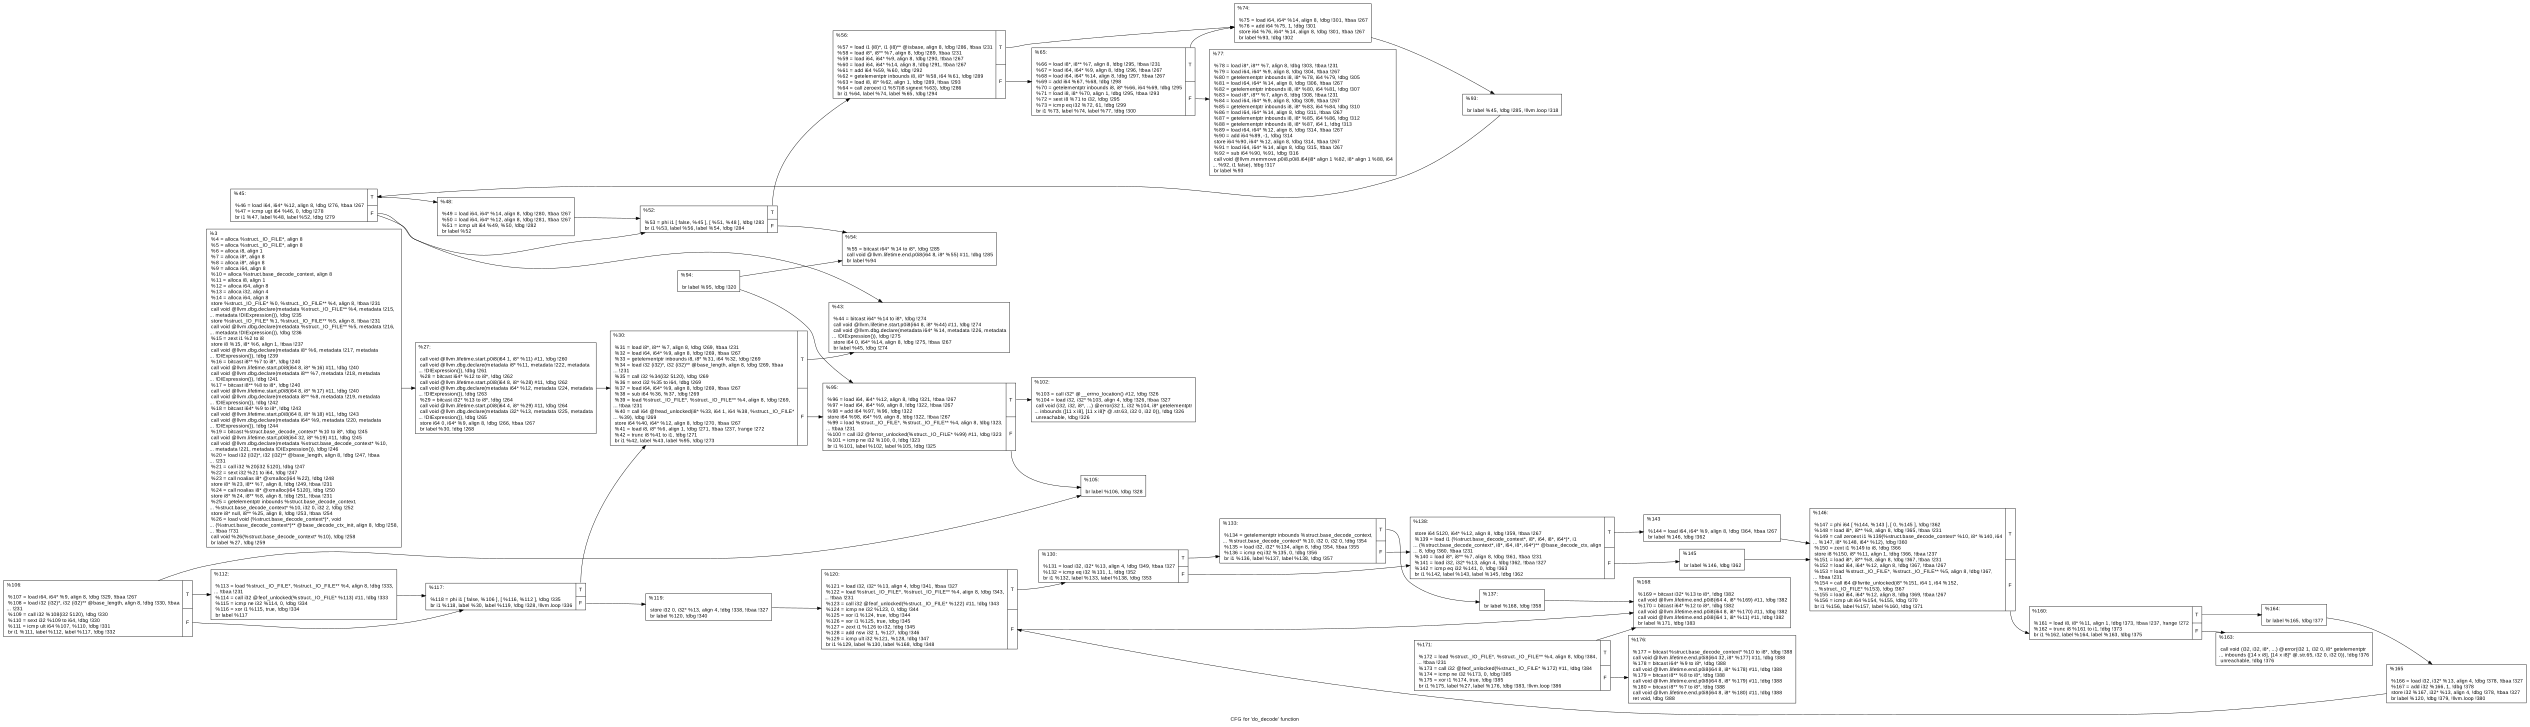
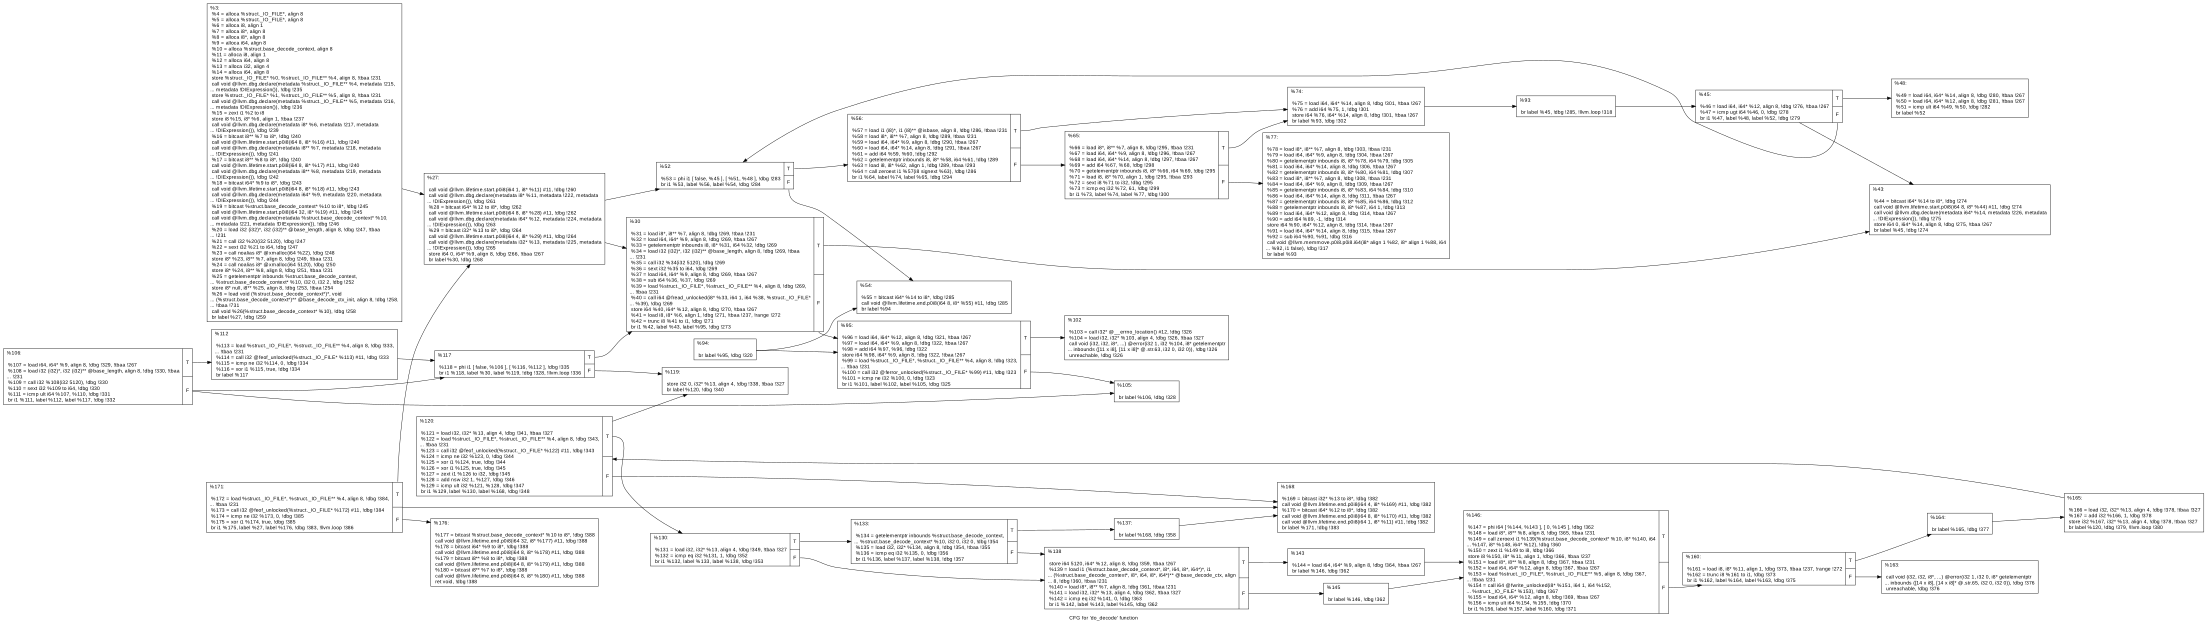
  digraph {
    fontname="Liberation Sans"
    label="CFG for 'do_decode' function"
    rankdir=LR
    node [fontname="Liberation Sans" shape=record]
    edge [fontname="Liberation Sans"]
    n1 [label="{%3:\l  %4 = alloca %struct._IO_FILE*, align 8\l  %5 = alloca %struct._IO_FILE*, align 8\l  %6 = alloca i8, align 1\l  %7 = alloca i8*, align 8\l  %8 = alloca i8*, align 8\l  %9 = alloca i64, align 8\l  %10 = alloca %struct.base_decode_context, align 8\l  %11 = alloca i8, align 1\l  %12 = alloca i64, align 8\l  %13 = alloca i32, align 4\l  %14 = alloca i64, align 8\l  store %struct._IO_FILE* %0, %struct._IO_FILE** %4, align 8, !tbaa !231\l  call void @llvm.dbg.declare(metadata %struct._IO_FILE** %4, metadata !215,\l... metadata !DIExpression()), !dbg !235\l  store %struct._IO_FILE* %1, %struct._IO_FILE** %5, align 8, !tbaa !231\l  call void @llvm.dbg.declare(metadata %struct._IO_FILE** %5, metadata !216,\l... metadata !DIExpression()), !dbg !236\l  %15 = zext i1 %2 to i8\l  store i8 %15, i8* %6, align 1, !tbaa !237\l  call void @llvm.dbg.declare(metadata i8* %6, metadata !217, metadata\l... !DIExpression()), !dbg !239\l  %16 = bitcast i8** %7 to i8*, !dbg !240\l  call void @llvm.lifetime.start.p0i8(i64 8, i8* %16) #11, !dbg !240\l  call void @llvm.dbg.declare(metadata i8** %7, metadata !218, metadata\l... !DIExpression()), !dbg !241\l  %17 = bitcast i8** %8 to i8*, !dbg !240\l  call void @llvm.lifetime.start.p0i8(i64 8, i8* %17) #11, !dbg !240\l  call void @llvm.dbg.declare(metadata i8** %8, metadata !219, metadata\l... !DIExpression()), !dbg !242\l  %18 = bitcast i64* %9 to i8*, !dbg !243\l  call void @llvm.lifetime.start.p0i8(i64 8, i8* %18) #11, !dbg !243\l  call void @llvm.dbg.declare(metadata i64* %9, metadata !220, metadata\l... !DIExpression()), !dbg !244\l  %19 = bitcast %struct.base_decode_context* %10 to i8*, !dbg !245\l  call void @llvm.lifetime.start.p0i8(i64 32, i8* %19) #11, !dbg !245\l  call void @llvm.dbg.declare(metadata %struct.base_decode_context* %10,\l... metadata !221, metadata !DIExpression()), !dbg !246\l  %20 = load i32 (i32)*, i32 (i32)** @base_length, align 8, !dbg !247, !tbaa\l... !231\l  %21 = call i32 %20(i32 5120), !dbg !247\l  %22 = sext i32 %21 to i64, !dbg !247\l  %23 = call noalias i8* @xmalloc(i64 %22), !dbg !248\l  store i8* %23, i8** %7, align 8, !dbg !249, !tbaa !231\l  %24 = call noalias i8* @xmalloc(i64 5120), !dbg !250\l  store i8* %24, i8** %8, align 8, !dbg !251, !tbaa !231\l  %25 = getelementptr inbounds %struct.base_decode_context,\l... %struct.base_decode_context* %10, i32 0, i32 2, !dbg !252\l  store i8* null, i8** %25, align 8, !dbg !253, !tbaa !254\l  %26 = load void (%struct.base_decode_context*)*, void\l... (%struct.base_decode_context*)** @base_decode_ctx_init, align 8, !dbg !258,\l... !tbaa !731\l  call void %26(%struct.base_decode_context* %10), !dbg !258\l  br label %27, !dbg !259\l}"]
    n2 [label="{%27:\l\l  call void @llvm.lifetime.start.p0i8(i64 1, i8* %11) #11, !dbg !260\l  call void @llvm.dbg.declare(metadata i8* %11, metadata !222, metadata\l... !DIExpression()), !dbg !261\l  %28 = bitcast i64* %12 to i8*, !dbg !262\l  call void @llvm.lifetime.start.p0i8(i64 8, i8* %28) #11, !dbg !262\l  call void @llvm.dbg.declare(metadata i64* %12, metadata !224, metadata\l... !DIExpression()), !dbg !263\l  %29 = bitcast i32* %13 to i8*, !dbg !264\l  call void @llvm.lifetime.start.p0i8(i64 4, i8* %29) #11, !dbg !264\l  call void @llvm.dbg.declare(metadata i32* %13, metadata !225, metadata\l... !DIExpression()), !dbg !265\l  store i64 0, i64* %9, align 8, !dbg !266, !tbaa !267\l  br label %30, !dbg !268\l}"]
    n3 [label="{%30:\l\l  %31 = load i8*, i8** %7, align 8, !dbg !269, !tbaa !231\l  %32 = load i64, i64* %9, align 8, !dbg !269, !tbaa !267\l  %33 = getelementptr inbounds i8, i8* %31, i64 %32, !dbg !269\l  %34 = load i32 (i32)*, i32 (i32)** @base_length, align 8, !dbg !269, !tbaa\l... !231\l  %35 = call i32 %34(i32 5120), !dbg !269\l  %36 = sext i32 %35 to i64, !dbg !269\l  %37 = load i64, i64* %9, align 8, !dbg !269, !tbaa !267\l  %38 = sub i64 %36, %37, !dbg !269\l  %39 = load %struct._IO_FILE*, %struct._IO_FILE** %4, align 8, !dbg !269,\l... !tbaa !231\l  %40 = call i64 @fread_unlocked(i8* %33, i64 1, i64 %38, %struct._IO_FILE*\l... %39), !dbg !269\l  store i64 %40, i64* %12, align 8, !dbg !270, !tbaa !267\l  %41 = load i8, i8* %6, align 1, !dbg !271, !tbaa !237, !range !272\l  %42 = trunc i8 %41 to i1, !dbg !271\l  br i1 %42, label %43, label %95, !dbg !273\l|{<s0>T|<s1>F}}"]
    n4 [label="{%43:\l\l  %44 = bitcast i64* %14 to i8*, !dbg !274\l  call void @llvm.lifetime.start.p0i8(i64 8, i8* %44) #11, !dbg !274\l  call void @llvm.dbg.declare(metadata i64* %14, metadata !226, metadata\l... !DIExpression()), !dbg !275\l  store i64 0, i64* %14, align 8, !dbg !275, !tbaa !267\l  br label %45, !dbg !274\l}"]
    n5 [label="{%95:\l\l  %96 = load i64, i64* %12, align 8, !dbg !321, !tbaa !267\l  %97 = load i64, i64* %9, align 8, !dbg !322, !tbaa !267\l  %98 = add i64 %97, %96, !dbg !322\l  store i64 %98, i64* %9, align 8, !dbg !322, !tbaa !267\l  %99 = load %struct._IO_FILE*, %struct._IO_FILE** %4, align 8, !dbg !323,\l... !tbaa !231\l  %100 = call i32 @ferror_unlocked(%struct._IO_FILE* %99) #11, !dbg !323\l  %101 = icmp ne i32 %100, 0, !dbg !323\l  br i1 %101, label %102, label %105, !dbg !325\l|{<s0>T|<s1>F}}"]
    n6 [label="{%102:\l\l  %103 = call i32* @__errno_location() #12, !dbg !326\l  %104 = load i32, i32* %103, align 4, !dbg !326, !tbaa !327\l  call void (i32, i32, i8*, ...) @error(i32 1, i32 %104, i8* getelementptr\l... inbounds ([11 x i8], [11 x i8]* @.str.63, i32 0, i32 0)), !dbg !326\l  unreachable, !dbg !326\l}"]
    n7 [label="{%105:\l\l  br label %106, !dbg !328\l}"]
    n8 [label="{%45:\l\l  %46 = load i64, i64* %12, align 8, !dbg !276, !tbaa !267\l  %47 = icmp ugt i64 %46, 0, !dbg !278\l  br i1 %47, label %48, label %52, !dbg !279\l|{<s0>T|<s1>F}}"]
    n9 [label="{%48:\l\l  %49 = load i64, i64* %14, align 8, !dbg !280, !tbaa !267\l  %50 = load i64, i64* %12, align 8, !dbg !281, !tbaa !267\l  %51 = icmp ult i64 %49, %50, !dbg !282\l  br label %52\l}"]
    n10 [label="{%52:\l\l  %53 = phi i1 [ false, %45 ], [ %51, %48 ], !dbg !283\l  br i1 %53, label %56, label %54, !dbg !284\l|{<s0>T|<s1>F}}"]
    n11 [label="{%56:\l\l  %57 = load i1 (i8)*, i1 (i8)** @isbase, align 8, !dbg !286, !tbaa !231\l  %58 = load i8*, i8** %7, align 8, !dbg !289, !tbaa !231\l  %59 = load i64, i64* %9, align 8, !dbg !290, !tbaa !267\l  %60 = load i64, i64* %14, align 8, !dbg !291, !tbaa !267\l  %61 = add i64 %59, %60, !dbg !292\l  %62 = getelementptr inbounds i8, i8* %58, i64 %61, !dbg !289\l  %63 = load i8, i8* %62, align 1, !dbg !289, !tbaa !293\l  %64 = call zeroext i1 %57(i8 signext %63), !dbg !286\l  br i1 %64, label %74, label %65, !dbg !294\l|{<s0>T|<s1>F}}"]
    n12 [label="{%54:\l\l  %55 = bitcast i64* %14 to i8*, !dbg !285\l  call void @llvm.lifetime.end.p0i8(i64 8, i8* %55) #11, !dbg !285\l  br label %94\l}"]
    n13 [label="{%74:\l\l  %75 = load i64, i64* %14, align 8, !dbg !301, !tbaa !267\l  %76 = add i64 %75, 1, !dbg !301\l  store i64 %76, i64* %14, align 8, !dbg !301, !tbaa !267\l  br label %93, !dbg !302\l}"]
    n14 [label="{%65:\l\l  %66 = load i8*, i8** %7, align 8, !dbg !295, !tbaa !231\l  %67 = load i64, i64* %9, align 8, !dbg !296, !tbaa !267\l  %68 = load i64, i64* %14, align 8, !dbg !297, !tbaa !267\l  %69 = add i64 %67, %68, !dbg !298\l  %70 = getelementptr inbounds i8, i8* %66, i64 %69, !dbg !295\l  %71 = load i8, i8* %70, align 1, !dbg !295, !tbaa !293\l  %72 = sext i8 %71 to i32, !dbg !295\l  %73 = icmp eq i32 %72, 61, !dbg !299\l  br i1 %73, label %74, label %77, !dbg !300\l|{<s0>T|<s1>F}}"]
    n15 [label="{%93:\l\l  br label %45, !dbg !285, !llvm.loop !318\l}"]
    n16 [label="{%77:\l\l  %78 = load i8*, i8** %7, align 8, !dbg !303, !tbaa !231\l  %79 = load i64, i64* %9, align 8, !dbg !304, !tbaa !267\l  %80 = getelementptr inbounds i8, i8* %78, i64 %79, !dbg !305\l  %81 = load i64, i64* %14, align 8, !dbg !306, !tbaa !267\l  %82 = getelementptr inbounds i8, i8* %80, i64 %81, !dbg !307\l  %83 = load i8*, i8** %7, align 8, !dbg !308, !tbaa !231\l  %84 = load i64, i64* %9, align 8, !dbg !309, !tbaa !267\l  %85 = getelementptr inbounds i8, i8* %83, i64 %84, !dbg !310\l  %86 = load i64, i64* %14, align 8, !dbg !311, !tbaa !267\l  %87 = getelementptr inbounds i8, i8* %85, i64 %86, !dbg !312\l  %88 = getelementptr inbounds i8, i8* %87, i64 1, !dbg !313\l  %89 = load i64, i64* %12, align 8, !dbg !314, !tbaa !267\l  %90 = add i64 %89, -1, !dbg !314\l  store i64 %90, i64* %12, align 8, !dbg !314, !tbaa !267\l  %91 = load i64, i64* %14, align 8, !dbg !315, !tbaa !267\l  %92 = sub i64 %90, %91, !dbg !316\l  call void @llvm.memmove.p0i8.p0i8.i64(i8* align 1 %82, i8* align 1 %88, i64\l... %92, i1 false), !dbg !317\l  br label %93\l}"]
    n17 [label="{%94:\l\l  br label %95, !dbg !320\l}"]
    n18 [label="{%106:\l\l  %107 = load i64, i64* %9, align 8, !dbg !329, !tbaa !267\l  %108 = load i32 (i32)*, i32 (i32)** @base_length, align 8, !dbg !330, !tbaa\l... !231\l  %109 = call i32 %108(i32 5120), !dbg !330\l  %110 = sext i32 %109 to i64, !dbg !330\l  %111 = icmp ult i64 %107, %110, !dbg !331\l  br i1 %111, label %112, label %117, !dbg !332\l|{<s0>T|<s1>F}}"]
    n19 [label="{%112:\l\l  %113 = load %struct._IO_FILE*, %struct._IO_FILE** %4, align 8, !dbg !333,\l... !tbaa !231\l  %114 = call i32 @feof_unlocked(%struct._IO_FILE* %113) #11, !dbg !333\l  %115 = icmp ne i32 %114, 0, !dbg !334\l  %116 = xor i1 %115, true, !dbg !334\l  br label %117\l}"]
    n20 [label="{%117:\l\l  %118 = phi i1 [ false, %106 ], [ %116, %112 ], !dbg !335\l  br i1 %118, label %30, label %119, !dbg !328, !llvm.loop !336\l|{<s0>T|<s1>F}}"]
    n21 [label="{%119:\l\l  store i32 0, i32* %13, align 4, !dbg !338, !tbaa !327\l  br label %120, !dbg !340\l}"]
    n22 [label="{%120:\l\l  %121 = load i32, i32* %13, align 4, !dbg !341, !tbaa !327\l  %122 = load %struct._IO_FILE*, %struct._IO_FILE** %4, align 8, !dbg !343,\l... !tbaa !231\l  %123 = call i32 @feof_unlocked(%struct._IO_FILE* %122) #11, !dbg !343\l  %124 = icmp ne i32 %123, 0, !dbg !344\l  %125 = xor i1 %124, true, !dbg !344\l  %126 = xor i1 %125, true, !dbg !345\l  %127 = zext i1 %126 to i32, !dbg !345\l  %128 = add nsw i32 1, %127, !dbg !346\l  %129 = icmp ult i32 %121, %128, !dbg !347\l  br i1 %129, label %130, label %168, !dbg !348\l|{<s0>T|<s1>F}}"]
    n23 [label="{%130:\l\l  %131 = load i32, i32* %13, align 4, !dbg !349, !tbaa !327\l  %132 = icmp eq i32 %131, 1, !dbg !352\l  br i1 %132, label %133, label %138, !dbg !353\l|{<s0>T|<s1>F}}"]
    n24 [label="{%168:\l\l  %169 = bitcast i32* %13 to i8*, !dbg !382\l  call void @llvm.lifetime.end.p0i8(i64 4, i8* %169) #11, !dbg !382\l  %170 = bitcast i64* %12 to i8*, !dbg !382\l  call void @llvm.lifetime.end.p0i8(i64 8, i8* %170) #11, !dbg !382\l  call void @llvm.lifetime.end.p0i8(i64 1, i8* %11) #11, !dbg !382\l  br label %171, !dbg !383\l}"]
    n25 [label="{%133:\l\l  %134 = getelementptr inbounds %struct.base_decode_context,\l... %struct.base_decode_context* %10, i32 0, i32 0, !dbg !354\l  %135 = load i32, i32* %134, align 8, !dbg !354, !tbaa !355\l  %136 = icmp eq i32 %135, 0, !dbg !356\l  br i1 %136, label %137, label %138, !dbg !357\l|{<s0>T|<s1>F}}"]
    n26 [label="{%138:\l\l  store i64 5120, i64* %12, align 8, !dbg !359, !tbaa !267\l  %139 = load i1 (%struct.base_decode_context*, i8*, i64, i8*, i64*)*, i1\l... (%struct.base_decode_context*, i8*, i64, i8*, i64*)** @base_decode_ctx, align\l... 8, !dbg !360, !tbaa !231\l  %140 = load i8*, i8** %7, align 8, !dbg !361, !tbaa !231\l  %141 = load i32, i32* %13, align 4, !dbg !362, !tbaa !327\l  %142 = icmp eq i32 %141, 0, !dbg !363\l  br i1 %142, label %143, label %145, !dbg !362\l|{<s0>T|<s1>F}}"]
    n27 [label="{%137:\l\l  br label %168, !dbg !358\l}"]
    n28 [label="{%143:\l\l  %144 = load i64, i64* %9, align 8, !dbg !364, !tbaa !267\l  br label %146, !dbg !362\l}"]
    n29 [label="{%145:\l\l  br label %146, !dbg !362\l}"]
    n30 [label="{%171:\l\l  %172 = load %struct._IO_FILE*, %struct._IO_FILE** %4, align 8, !dbg !384,\l... !tbaa !231\l  %173 = call i32 @feof_unlocked(%struct._IO_FILE* %172) #11, !dbg !384\l  %174 = icmp ne i32 %173, 0, !dbg !385\l  %175 = xor i1 %174, true, !dbg !385\l  br i1 %175, label %27, label %176, !dbg !383, !llvm.loop !386\l|{<s0>T|<s1>F}}"]
    n31 [label="{%176:\l\l  %177 = bitcast %struct.base_decode_context* %10 to i8*, !dbg !388\l  call void @llvm.lifetime.end.p0i8(i64 32, i8* %177) #11, !dbg !388\l  %178 = bitcast i64* %9 to i8*, !dbg !388\l  call void @llvm.lifetime.end.p0i8(i64 8, i8* %178) #11, !dbg !388\l  %179 = bitcast i8** %8 to i8*, !dbg !388\l  call void @llvm.lifetime.end.p0i8(i64 8, i8* %179) #11, !dbg !388\l  %180 = bitcast i8** %7 to i8*, !dbg !388\l  call void @llvm.lifetime.end.p0i8(i64 8, i8* %180) #11, !dbg !388\l  ret void, !dbg !388\l}"]
    n32 [label="{%146:\l\l  %147 = phi i64 [ %144, %143 ], [ 0, %145 ], !dbg !362\l  %148 = load i8*, i8** %8, align 8, !dbg !365, !tbaa !231\l  %149 = call zeroext i1 %139(%struct.base_decode_context* %10, i8* %140, i64\l... %147, i8* %148, i64* %12), !dbg !360\l  %150 = zext i1 %149 to i8, !dbg !366\l  store i8 %150, i8* %11, align 1, !dbg !366, !tbaa !237\l  %151 = load i8*, i8** %8, align 8, !dbg !367, !tbaa !231\l  %152 = load i64, i64* %12, align 8, !dbg !367, !tbaa !267\l  %153 = load %struct._IO_FILE*, %struct._IO_FILE** %5, align 8, !dbg !367,\l... !tbaa !231\l  %154 = call i64 @fwrite_unlocked(i8* %151, i64 1, i64 %152,\l... %struct._IO_FILE* %153), !dbg !367\l  %155 = load i64, i64* %12, align 8, !dbg !369, !tbaa !267\l  %156 = icmp ult i64 %154, %155, !dbg !370\l  br i1 %156, label %157, label %160, !dbg !371\l|{<s0>T|<s1>F}}"]
    n33 [label="{%160:\l\l  %161 = load i8, i8* %11, align 1, !dbg !373, !tbaa !237, !range !272\l  %162 = trunc i8 %161 to i1, !dbg !373\l  br i1 %162, label %164, label %163, !dbg !375\l|{<s0>T|<s1>F}}"]
    n34 [label="{%164:\l\l  br label %165, !dbg !377\l}"]
    n35 [label="{%163:\l\l  call void (i32, i32, i8*, ...) @error(i32 1, i32 0, i8* getelementptr\l... inbounds ([14 x i8], [14 x i8]* @.str.65, i32 0, i32 0)), !dbg !376\l  unreachable, !dbg !376\l}"]
    n36 [label="{%165:\l\l  %166 = load i32, i32* %13, align 4, !dbg !378, !tbaa !327\l  %167 = add i32 %166, 1, !dbg !378\l  store i32 %167, i32* %13, align 4, !dbg !378, !tbaa !327\l  br label %120, !dbg !379, !llvm.loop !380\l}"]
    n1 -> n2
    n2 -> n3
    n3 -> n4 [tailport=s0]
    n3 -> n5 [tailport=s1]
    n5 -> n6 [tailport=s0]
    n5 -> n7 [tailport=s1]
    n8 -> n4
    n8 -> n9 [tailport=s0]
    n8 -> n10 [tailport=s1]
-   n9 -> n10
+   n2 -> n10
    n10 -> n11 [tailport=s0]
    n10 -> n12 [tailport=s1]
    n11 -> n13 [tailport=s0]
    n11 -> n14 [tailport=s1]
    n13 -> n15
    n14 -> n13 [tailport=s0]
    n14 -> n16 [tailport=s1]
    n15 -> n8
    n17 -> n5
    n17 -> n12
    n18 -> n7
    n18 -> n19 [tailport=s0]
    n18 -> n20 [tailport=s1]
    n19 -> n20
    n20 -> n3 [tailport=s0]
    n20 -> n21 [tailport=s1]
-   n21 -> n22
+   n22 -> n21
    n22 -> n23 [tailport=s0]
    n22 -> n24 [tailport=s1]
    n23 -> n25 [tailport=s0]
    n23 -> n26 [tailport=s1]
    n25 -> n26 [tailport=s1]
    n25 -> n27 [tailport=s0]
    n26 -> n28 [tailport=s0]
    n26 -> n29 [tailport=s1]
    n27 -> n24
    n28 -> n32
    n29 -> n32
+   n30 -> n2 [tailport=s0]
    n30 -> n24
    n30 -> n31 [tailport=s1]
    n32 -> n33 [tailport=s1]
    n33 -> n34 [tailport=s0]
    n33 -> n35 [tailport=s1]
    n34 -> n36
    n36 -> n22
  }
